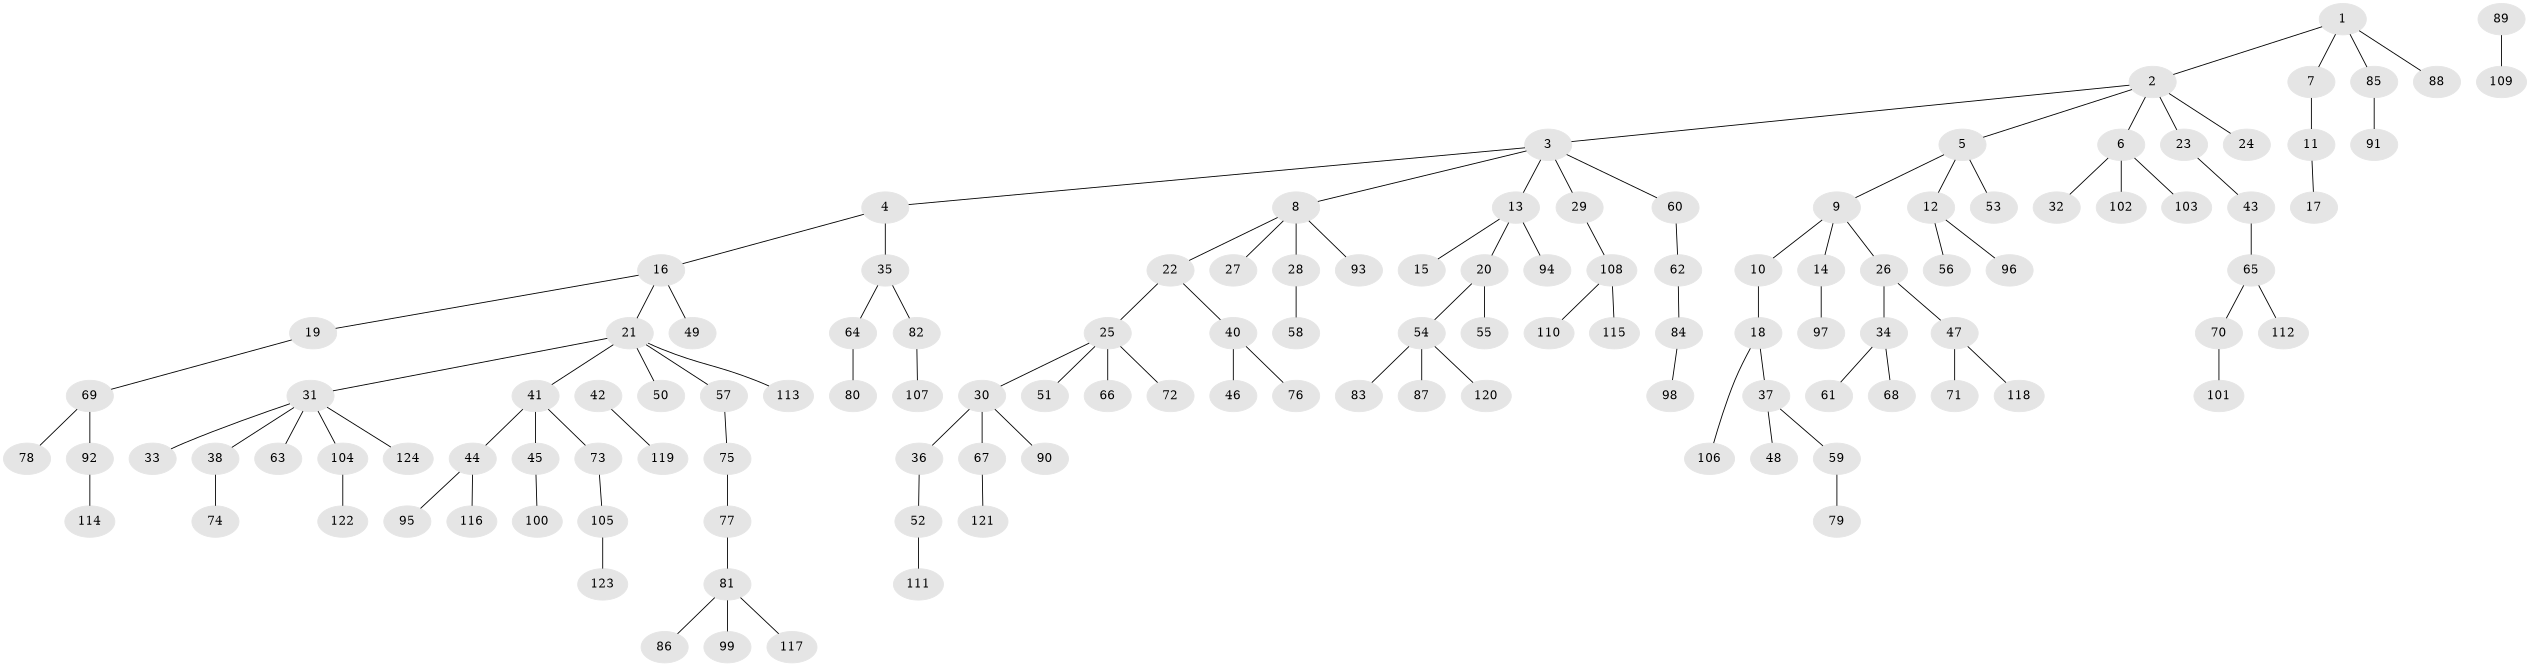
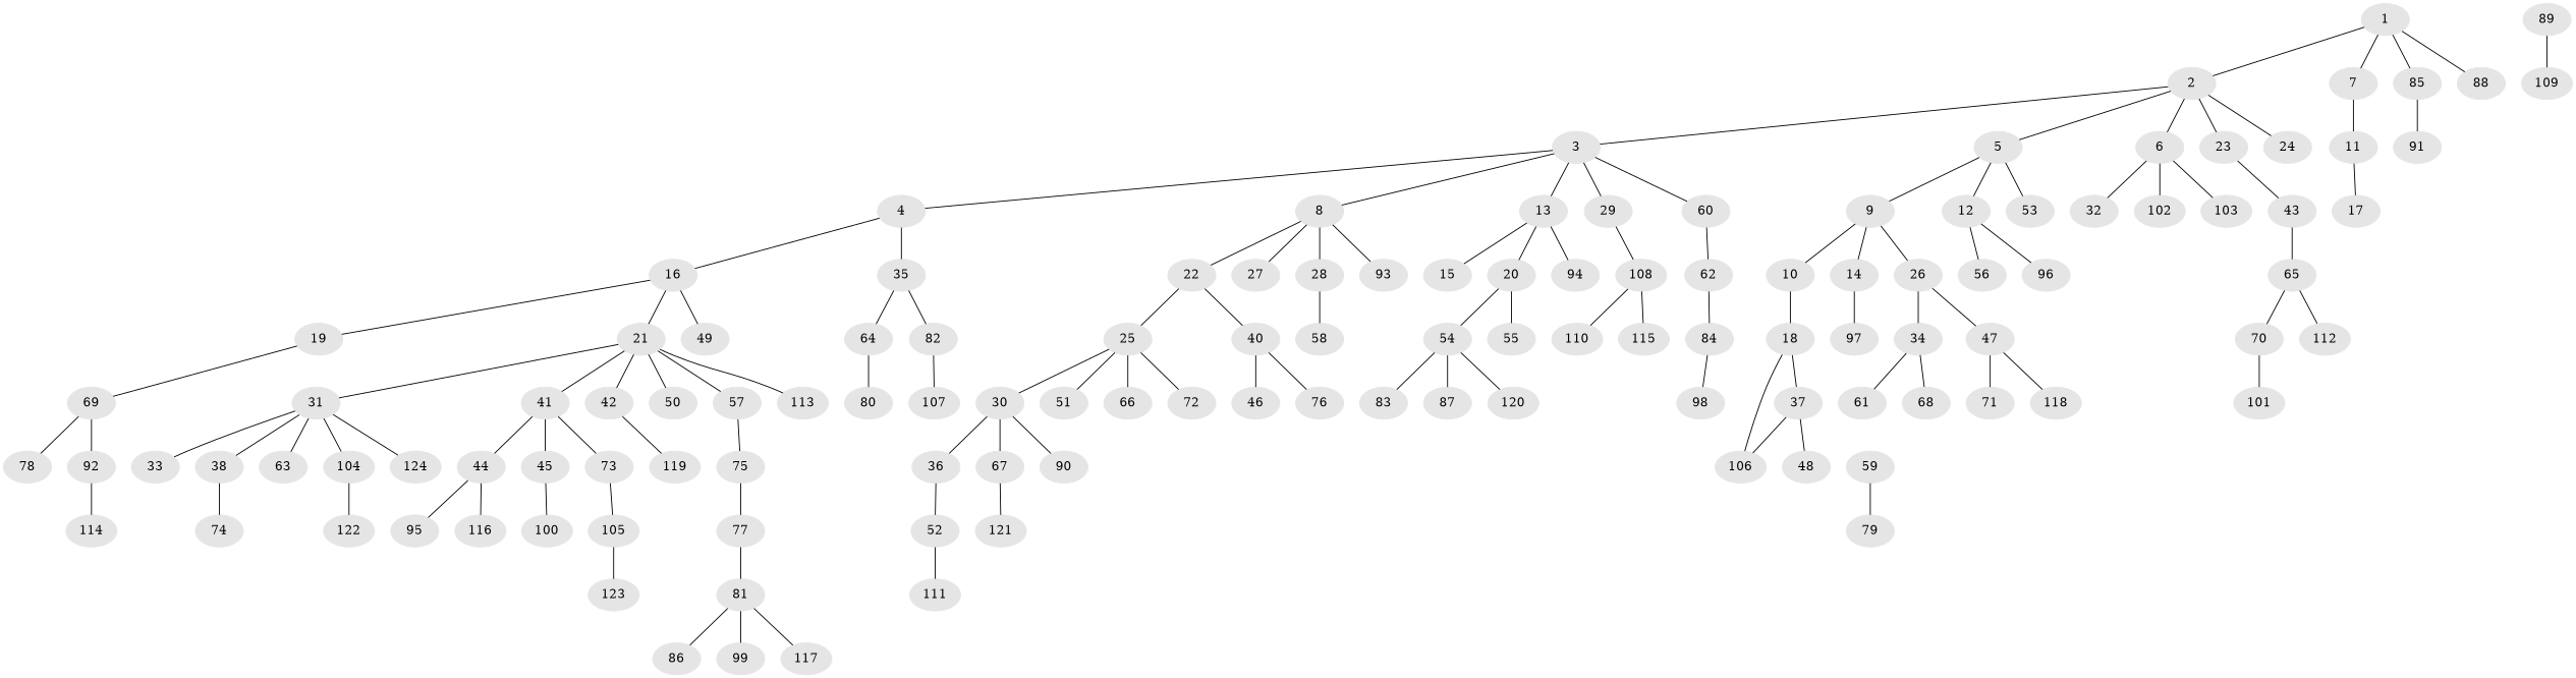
  graph {
    node [color=gray90 style=filled]
    1
    2
    7
    85
    88
    3
    5
    6
    23
    24
    11
    91
    4
    8
    13
    29
    60
    9
    12
    53
    32
    102
    103
    43
    16
    35
    22
    27
    28
    93
    15
    20
    94
    108
    62
    19
    21
    49
    64
    82
    10
    14
    26
    56
    96
    17
    25
    40
    58
    18
    97
    34
    47
    37
    106
    54
    55
    69
    31
    41
    42
    50
    57
    113
    48
    59
    78
    92
    83
    87
    120
    33
    38
    63
    104
    124
    44
    45
    73
    119
    75
    30
    51
    66
    72
    46
    76
    65
    36
    67
    90
    61
    68
    71
    118
    110
    115
    52
    121
    74
    122
    80
    107
    111
    79
    95
    116
    100
    105
    89
    109
    70
    112
    77
    84
    98
    101
    114
    123
    81
    86
    99
    117
    1 -- 2
    1 -- 7
    1 -- 85
    1 -- 88
    2 -- 3
    2 -- 5
    2 -- 6
    2 -- 23
    2 -- 24
    7 -- 11
    85 -- 91
    3 -- 4
    3 -- 8
    3 -- 13
    3 -- 29
    3 -- 60
    5 -- 9
    5 -- 12
    5 -- 53
    6 -- 32
    6 -- 102
    6 -- 103
    23 -- 43
    11 -- 17
    4 -- 16
    4 -- 35
    8 -- 22
    8 -- 27
    8 -- 28
    8 -- 93
    13 -- 15
    13 -- 20
    13 -- 94
    29 -- 108
    60 -- 62
    9 -- 10
    9 -- 14
    9 -- 26
    12 -- 56
    12 -- 96
    43 -- 65
    16 -- 19
    16 -- 21
    16 -- 49
    35 -- 64
    35 -- 82
    22 -- 25
    22 -- 40
    28 -- 58
    20 -- 54
    20 -- 55
    108 -- 110
    108 -- 115
    62 -- 84
    19 -- 69
    21 -- 31
    21 -- 41
+   21 -- 42
    21 -- 50
    21 -- 57
    21 -- 113
    64 -- 80
    82 -- 107
    10 -- 18
    14 -- 97
    26 -- 34
    26 -- 47
    25 -- 30
    25 -- 51
    25 -- 66
    25 -- 72
    40 -- 46
    40 -- 76
    18 -- 37
    18 -- 106
    34 -- 61
    34 -- 68
    47 -- 71
    47 -- 118
    37 -- 48
-   37 -- 59
+   37 -- 106
    54 -- 83
    54 -- 87
    54 -- 120
    69 -- 78
    69 -- 92
    31 -- 33
    31 -- 38
    31 -- 63
    31 -- 104
    31 -- 124
    41 -- 44
    41 -- 45
    41 -- 73
    42 -- 119
    57 -- 75
    59 -- 79
    92 -- 114
    38 -- 74
    104 -- 122
    44 -- 95
    44 -- 116
    45 -- 100
    73 -- 105
    75 -- 77
    30 -- 36
    30 -- 67
    30 -- 90
    65 -- 70
    65 -- 112
    36 -- 52
    67 -- 121
    52 -- 111
    105 -- 123
    89 -- 109
    70 -- 101
    77 -- 81
    84 -- 98
    81 -- 86
    81 -- 99
    81 -- 117
  }
